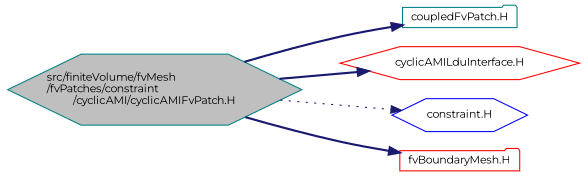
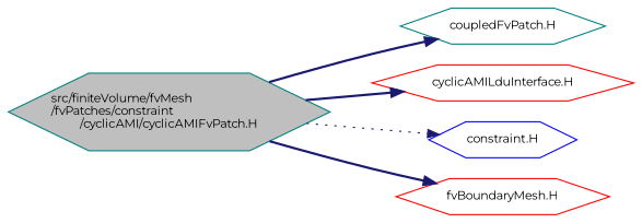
  digraph {
    fontname=Montserrat
    rankdir=LR
    node [color=teal fontname=Montserrat fontsize=10 shape=hexagon]
    edge [color=midnightblue fontname=Montserrat fontsize=10 labelfontname=Helvetica labelfontsize=10 style=bold]
    n1 [fillcolor=grey75 fontcolor=black height=0.2 label="src/finiteVolume/fvMesh\l/fvPatches/constraint\l/cyclicAMI/cyclicAMIFvPatch.H" style=filled width=0.4]
-   n2 [height=0.2 label="coupledFvPatch.H" shape=folder width=0.4]
+   n2 [height=0.2 label="coupledFvPatch.H" width=0.4]
    n3 [color=red height=0.2 label="cyclicAMILduInterface.H" width=0.4]
    n4 [color=blue height=0.2 label="constraint.H" width=0.4]
-   n5 [color=red height=0.2 label="fvBoundaryMesh.H" shape=folder width=0.4]
+   n5 [color=red height=0.2 label="fvBoundaryMesh.H" width=0.4]
    n1 -> n2
    n1 -> n3
    n1 -> n4 [style=dotted]
    n1 -> n5
  }
